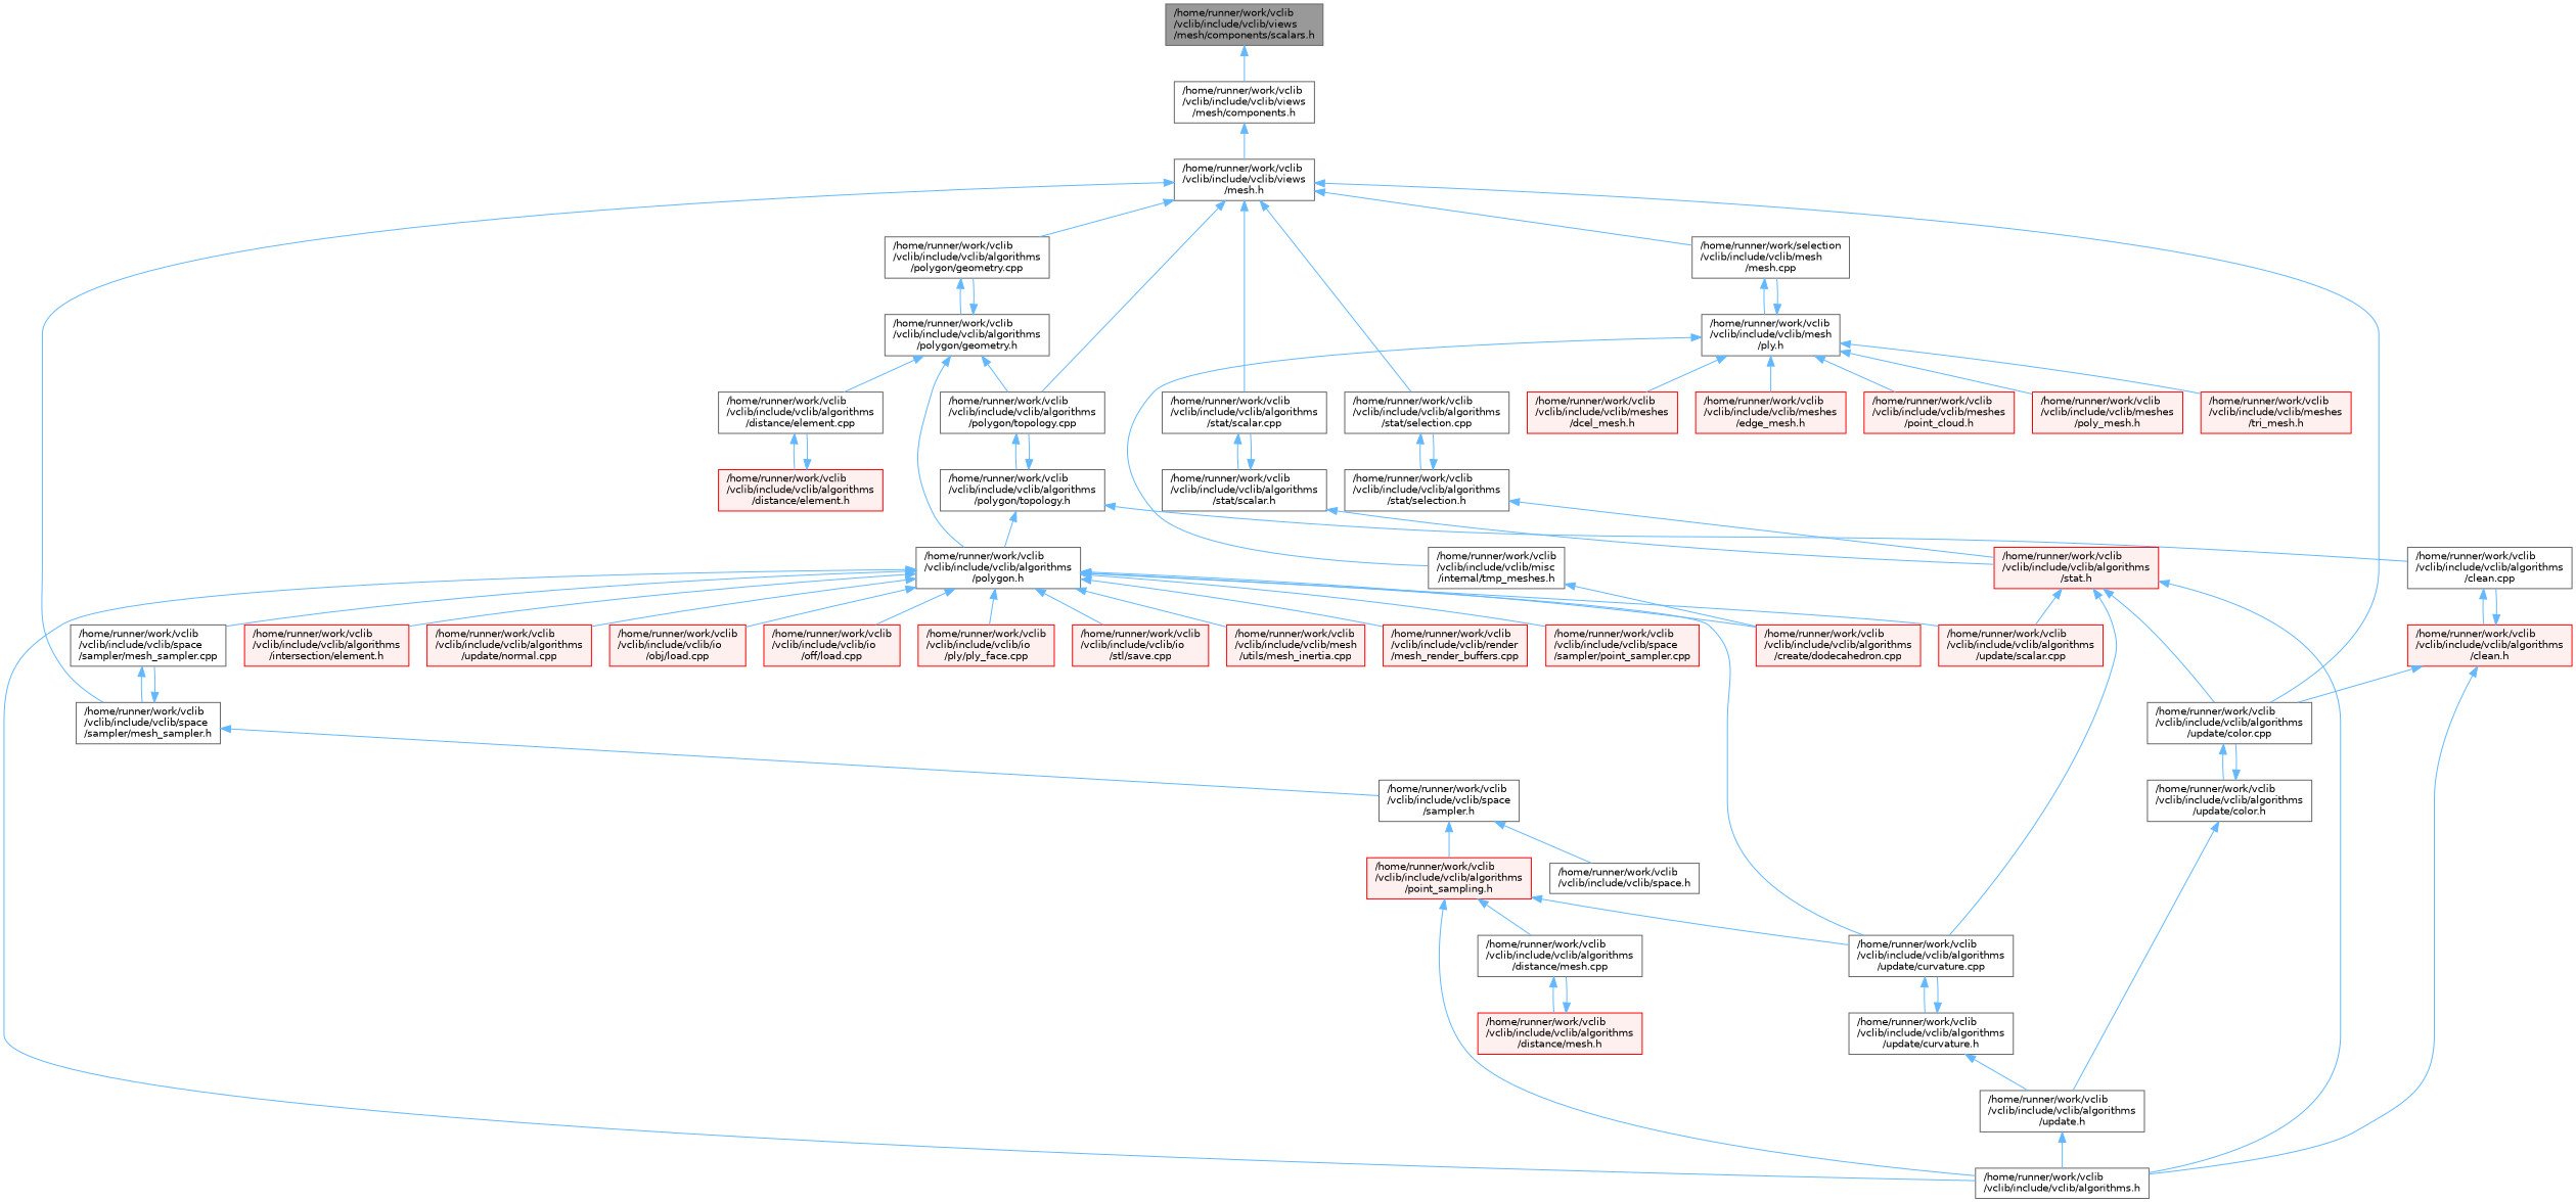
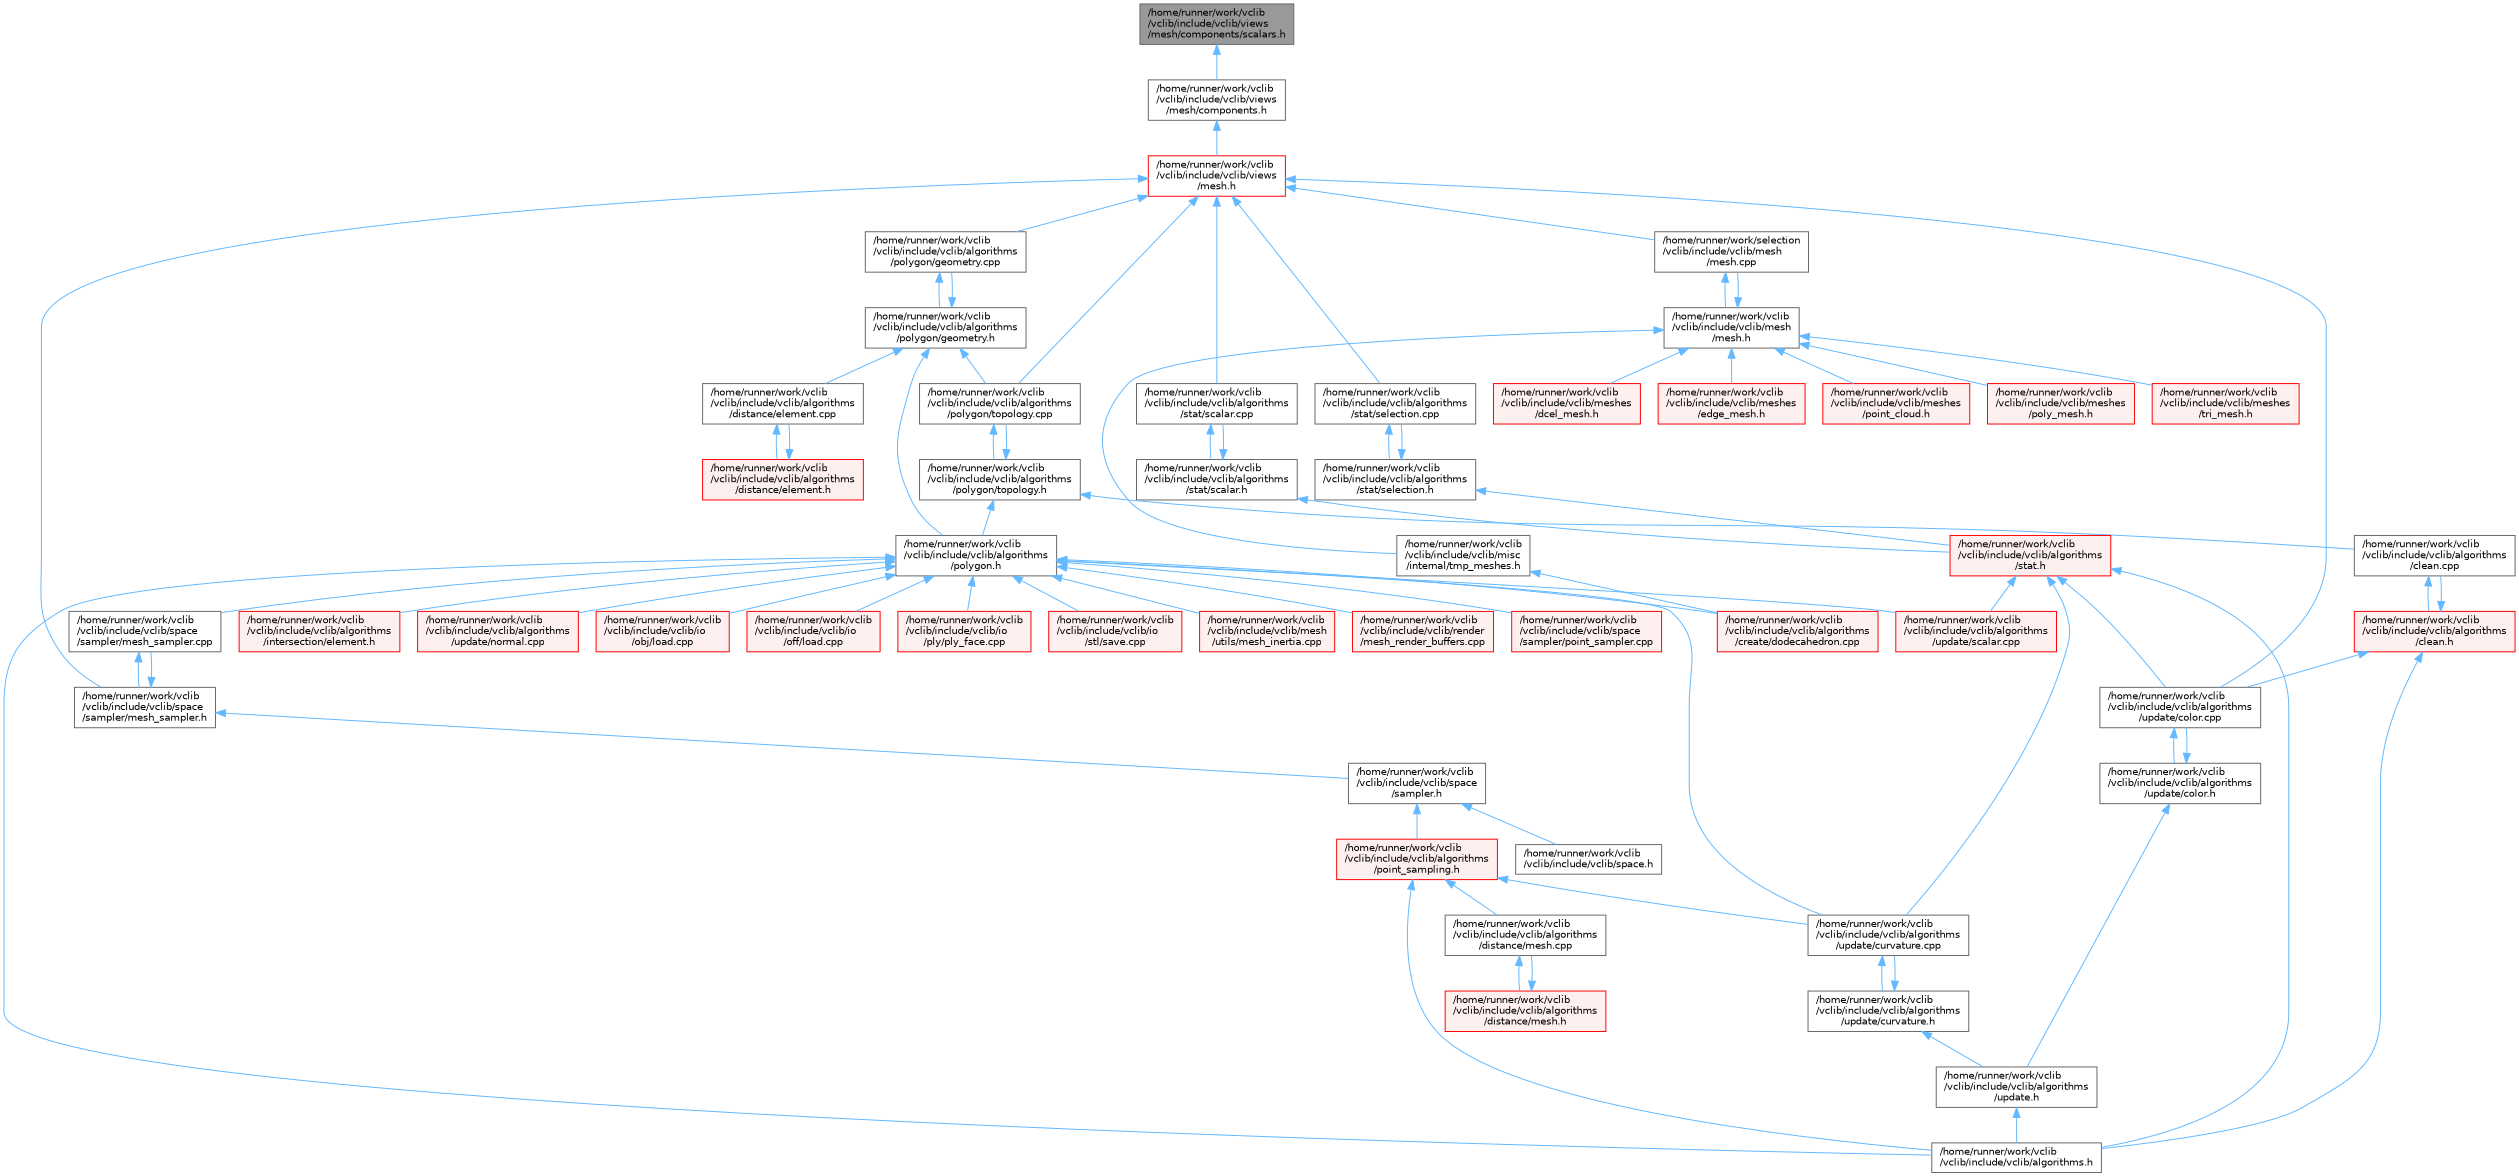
  digraph {
    node [color=grey40 fillcolor=white fontname=Helvetica fontsize=10 shape=box style=filled]
    edge [color=steelblue1 dir=back fontname=Helvetica fontsize=10 labelfontname=Helvetica labelfontsize=10 style=solid]
    n1 [color=gray40 fillcolor=grey60 fontcolor=black height=0.2 label="/home/runner/work/vclib\l/vclib/include/vclib/views\l/mesh/components/scalars.h" width=0.4]
    n2 [height=0.2 label="/home/runner/work/vclib\l/vclib/include/vclib/views\l/mesh/components.h" width=0.4]
-   n3 [height=0.2 label="/home/runner/work/vclib\l/vclib/include/vclib/views\l/mesh.h" width=0.4]
+   n3 [color=red height=0.2 label="/home/runner/work/vclib\l/vclib/include/vclib/views\l/mesh.h" width=0.4]
    n4 [height=0.2 label="/home/runner/work/vclib\l/vclib/include/vclib/algorithms\l/polygon/geometry.cpp" width=0.4]
    n5 [height=0.2 label="/home/runner/work/vclib\l/vclib/include/vclib/space\l/sampler/mesh_sampler.h" width=0.4]
    n6 [height=0.2 label="/home/runner/work/vclib\l/vclib/include/vclib/algorithms\l/polygon/topology.cpp" width=0.4]
    n7 [height=0.2 label="/home/runner/work/vclib\l/vclib/include/vclib/algorithms\l/update/color.cpp" width=0.4]
    n8 [height=0.2 label="/home/runner/work/vclib\l/vclib/include/vclib/algorithms\l/stat/scalar.cpp" width=0.4]
    n9 [height=0.2 label="/home/runner/work/vclib\l/vclib/include/vclib/algorithms\l/stat/selection.cpp" width=0.4]
    n10 [height=0.2 label="/home/runner/work/selection\l/vclib/include/vclib/mesh\l/mesh.cpp" width=0.4]
    n11 [height=0.2 label="/home/runner/work/vclib\l/vclib/include/vclib/algorithms\l/polygon/geometry.h" width=0.4]
    n12 [height=0.2 label="/home/runner/work/vclib\l/vclib/include/vclib/space\l/sampler/mesh_sampler.cpp" width=0.4]
    n13 [height=0.2 label="/home/runner/work/vclib\l/vclib/include/vclib/space\l/sampler.h" width=0.4]
    n14 [height=0.2 label="/home/runner/work/vclib\l/vclib/include/vclib/algorithms\l/polygon/topology.h" width=0.4]
    n15 [height=0.2 label="/home/runner/work/vclib\l/vclib/include/vclib/algorithms\l/update/color.h" width=0.4]
    n16 [height=0.2 label="/home/runner/work/vclib\l/vclib/include/vclib/algorithms\l/stat/scalar.h" width=0.4]
    n17 [height=0.2 label="/home/runner/work/vclib\l/vclib/include/vclib/algorithms\l/stat/selection.h" width=0.4]
-   n18 [height=0.2 label="/home/runner/work/vclib\l/vclib/include/vclib/mesh\l/ply.h" width=0.4]
+   n18 [height=0.2 label="/home/runner/work/vclib\l/vclib/include/vclib/mesh\l/mesh.h" width=0.4]
    n19 [height=0.2 label="/home/runner/work/vclib\l/vclib/include/vclib/algorithms\l/distance/element.cpp" width=0.4]
    n20 [height=0.2 label="/home/runner/work/vclib\l/vclib/include/vclib/algorithms\l/polygon.h" width=0.4]
    n21 [color=red fillcolor="#FFF0F0" height=0.2 label="/home/runner/work/vclib\l/vclib/include/vclib/algorithms\l/distance/element.h" width=0.4]
    n22 [height=0.2 label="/home/runner/work/vclib\l/vclib/include/vclib/algorithms.h" width=0.4]
    n23 [color=red fillcolor="#FFF0F0" height=0.2 label="/home/runner/work/vclib\l/vclib/include/vclib/algorithms\l/create/dodecahedron.cpp" width=0.4]
    n24 [color=red fillcolor="#FFF0F0" height=0.2 label="/home/runner/work/vclib\l/vclib/include/vclib/algorithms\l/intersection/element.h" width=0.4]
    n25 [height=0.2 label="/home/runner/work/vclib\l/vclib/include/vclib/algorithms\l/update/curvature.cpp" width=0.4]
    n26 [color=red fillcolor="#FFF0F0" height=0.2 label="/home/runner/work/vclib\l/vclib/include/vclib/algorithms\l/update/normal.cpp" width=0.4]
    n27 [color=red fillcolor="#FFF0F0" height=0.2 label="/home/runner/work/vclib\l/vclib/include/vclib/algorithms\l/update/scalar.cpp" width=0.4]
    n28 [color=red fillcolor="#FFF0F0" height=0.2 label="/home/runner/work/vclib\l/vclib/include/vclib/io\l/obj/load.cpp" width=0.4]
    n29 [color=red fillcolor="#FFF0F0" height=0.2 label="/home/runner/work/vclib\l/vclib/include/vclib/io\l/off/load.cpp" width=0.4]
    n30 [color=red fillcolor="#FFF0F0" height=0.2 label="/home/runner/work/vclib\l/vclib/include/vclib/io\l/ply/ply_face.cpp" width=0.4]
    n31 [color=red fillcolor="#FFF0F0" height=0.2 label="/home/runner/work/vclib\l/vclib/include/vclib/io\l/stl/save.cpp" width=0.4]
    n32 [color=red fillcolor="#FFF0F0" height=0.2 label="/home/runner/work/vclib\l/vclib/include/vclib/mesh\l/utils/mesh_inertia.cpp" width=0.4]
    n33 [color=red fillcolor="#FFF0F0" height=0.2 label="/home/runner/work/vclib\l/vclib/include/vclib/render\l/mesh_render_buffers.cpp" width=0.4]
    n34 [color=red fillcolor="#FFF0F0" height=0.2 label="/home/runner/work/vclib\l/vclib/include/vclib/space\l/sampler/point_sampler.cpp" width=0.4]
    n35 [height=0.2 label="/home/runner/work/vclib\l/vclib/include/vclib/algorithms\l/update/curvature.h" width=0.4]
    n36 [height=0.2 label="/home/runner/work/vclib\l/vclib/include/vclib/algorithms\l/update.h" width=0.4]
    n37 [color=red fillcolor="#FFF0F0" height=0.2 label="/home/runner/work/vclib\l/vclib/include/vclib/algorithms\l/point_sampling.h" width=0.4]
    n38 [height=0.2 label="/home/runner/work/vclib\l/vclib/include/vclib/space.h" width=0.4]
    n39 [height=0.2 label="/home/runner/work/vclib\l/vclib/include/vclib/algorithms\l/distance/mesh.cpp" width=0.4]
    n40 [color=red fillcolor="#FFF0F0" height=0.2 label="/home/runner/work/vclib\l/vclib/include/vclib/algorithms\l/distance/mesh.h" width=0.4]
    n41 [height=0.2 label="/home/runner/work/vclib\l/vclib/include/vclib/algorithms\l/clean.cpp" width=0.4]
    n42 [color=red fillcolor="#FFF0F0" height=0.2 label="/home/runner/work/vclib\l/vclib/include/vclib/algorithms\l/clean.h" width=0.4]
    n43 [color=red fillcolor="#FFF0F0" height=0.2 label="/home/runner/work/vclib\l/vclib/include/vclib/algorithms\l/stat.h" width=0.4]
    n44 [color=red fillcolor="#FFF0F0" height=0.2 label="/home/runner/work/vclib\l/vclib/include/vclib/meshes\l/dcel_mesh.h" width=0.4]
    n45 [color=red fillcolor="#FFF0F0" height=0.2 label="/home/runner/work/vclib\l/vclib/include/vclib/meshes\l/edge_mesh.h" width=0.4]
    n46 [color=red fillcolor="#FFF0F0" height=0.2 label="/home/runner/work/vclib\l/vclib/include/vclib/meshes\l/point_cloud.h" width=0.4]
    n47 [color=red fillcolor="#FFF0F0" height=0.2 label="/home/runner/work/vclib\l/vclib/include/vclib/meshes\l/poly_mesh.h" width=0.4]
    n48 [color=red fillcolor="#FFF0F0" height=0.2 label="/home/runner/work/vclib\l/vclib/include/vclib/meshes\l/tri_mesh.h" width=0.4]
    n49 [height=0.2 label="/home/runner/work/vclib\l/vclib/include/vclib/misc\l/internal/tmp_meshes.h" width=0.4]
    n1 -> n2
    n2 -> n3
    n3 -> n4
    n3 -> n5
    n3 -> n6
    n3 -> n7
    n3 -> n8
    n3 -> n9
    n3 -> n10
    n4 -> n11
    n5 -> n12
    n5 -> n13
    n6 -> n14
    n7 -> n15
    n8 -> n16
    n9 -> n17
    n10 -> n18
    n11 -> n4
    n11 -> n6
    n11 -> n19
    n11 -> n20
    n12 -> n5
    n13 -> n37
    n13 -> n38
    n14 -> n6
    n14 -> n20
    n14 -> n41
    n15 -> n7
    n15 -> n36
    n16 -> n8
    n16 -> n43
    n17 -> n9
    n17 -> n43
    n18 -> n10
    n18 -> n44
    n18 -> n45
    n18 -> n46
    n18 -> n47
    n18 -> n48
    n18 -> n49
    n19 -> n21
    n20 -> n12
    n20 -> n22
    n20 -> n23
    n20 -> n24
    n20 -> n25
    n20 -> n26
    n20 -> n27
    n20 -> n28
    n20 -> n29
    n20 -> n30
    n20 -> n31
    n20 -> n32
    n20 -> n33
    n20 -> n34
    n21 -> n19
    n25 -> n35
    n35 -> n25
    n35 -> n36
    n36 -> n22
    n37 -> n22
    n37 -> n25
    n37 -> n39
    n39 -> n40
    n40 -> n39
    n41 -> n42
    n42 -> n7
    n42 -> n22
    n42 -> n41
    n43 -> n7
    n43 -> n22
    n43 -> n25
    n43 -> n27
    n49 -> n23
  }
